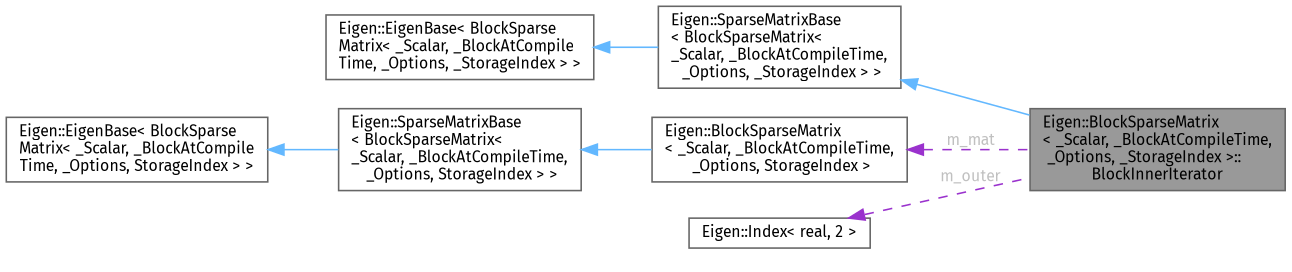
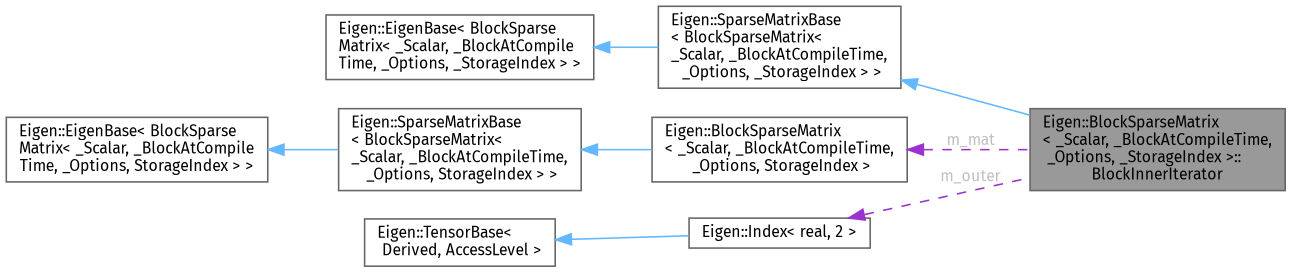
  digraph {
    rankdir=LR
    fontname="Fira Sans"
    node [color=gray40 fillcolor=white fontname="Fira Sans" fontsize=10 shape=box style=filled]
    edge [color=steelblue1 dir=back fontname="Fira Sans" fontsize=10 labelfontname=Helvetica labelfontsize=10 style=solid]
    n1 [fillcolor=grey60 fontcolor=black height=0.2 label="Eigen::BlockSparseMatrix\l\< _Scalar, _BlockAtCompileTime,\l _Options, _StorageIndex \>::\lBlockInnerIterator" width=0.4]
    n2 [height=0.2 label="Eigen::SparseMatrixBase\l\< BlockSparseMatrix\< \l_Scalar, _BlockAtCompileTime,\l _Options, _StorageIndex \> \>" width=0.4]
    n3 [height=0.2 label="Eigen::EigenBase\< BlockSparse\lMatrix\< _Scalar, _BlockAtCompile\lTime, _Options, _StorageIndex \> \>" width=0.4]
    n4 [height=0.2 label="Eigen::BlockSparseMatrix\l\< _Scalar, _BlockAtCompileTime,\l _Options, StorageIndex \>" width=0.4]
    n5 [height=0.2 label="Eigen::SparseMatrixBase\l\< BlockSparseMatrix\< \l_Scalar, _BlockAtCompileTime,\l _Options, StorageIndex \> \>" width=0.4]
    n6 [height=0.2 label="Eigen::EigenBase\< BlockSparse\lMatrix\< _Scalar, _BlockAtCompile\lTime, _Options, StorageIndex \> \>" width=0.4]
    n7 [height=0.2 label="Eigen::Index\< real, 2 \>" width=0.4]
+   n8 [height=0.2 label="Eigen::TensorBase\<\l Derived, AccessLevel \>" width=0.4]
    n2 -> n1
    n3 -> n2
    n4 -> n1 [color=darkorchid3 fontcolor=grey label=" m_mat" style=dashed]
    n5 -> n4
    n6 -> n5
    n7 -> n1 [color=darkorchid3 fontcolor=grey label=" m_outer" style=dashed]
+   n8 -> n7
  }
